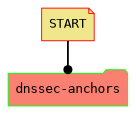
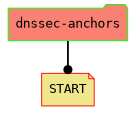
  digraph {
    fontname="DejaVu Sans Mono"
    node [style=filled fontname="DejaVu Sans Mono"]
    START [color=red fillcolor=khaki shape=note]
    "dnssec-anchors" [color=green fillcolor=salmon shape=folder]
-   START -> "dnssec-anchors" [style=bold arrowhead=dot fontname="DejaVu Sans Mono"]
+   "dnssec-anchors" -> START [style=bold arrowhead=dot fontname="DejaVu Sans Mono"]
  }
